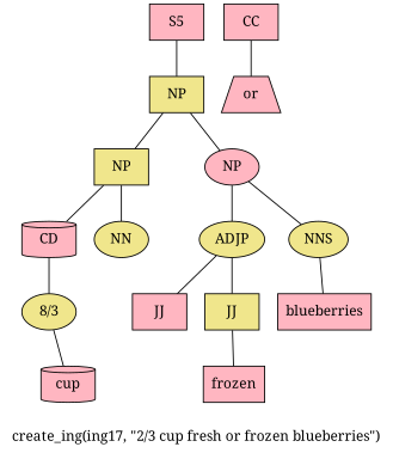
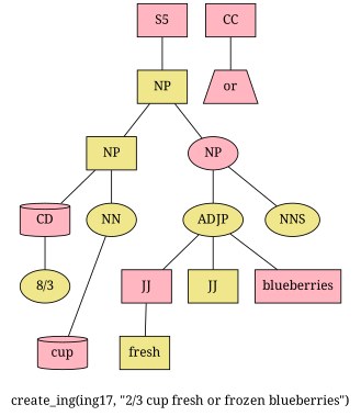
  graph {
    fontname="Noto Serif"
    label="create_ing(ing17, \"2/3 cup fresh or frozen blueberries\")"
    node [fillcolor=lightpink fontname="Noto Serif" shape=box style=filled]
    edge [fontname="Noto Serif"]
    n1 [label=S5]
    n2 [fillcolor=khaki label=NP]
    n3 [fillcolor=khaki label=NP]
    n4 [label=NP shape=ellipse]
    n5 [label=CD shape=cylinder]
    n6 [fillcolor=khaki label=NN shape=ellipse]
    n7 [fillcolor=khaki label=ADJP shape=ellipse]
    n8 [fillcolor=khaki label=NNS shape=ellipse]
    n9 [fillcolor=khaki label="8/3" shape=ellipse]
    n10 [label=cup shape=cylinder]
    n11 [label=JJ]
    n12 [fillcolor=khaki label=JJ]
    n13 [label=blueberries]
+   n14 [fillcolor=khaki label=fresh]
    n15 [label=CC]
    n16 [label=or shape=trapezium]
-   n17 [label=frozen]
    n1 -- n2
    n2 -- n3
    n2 -- n4
    n3 -- n5
    n3 -- n6
    n4 -- n7
    n4 -- n8
    n5 -- n9
-   n9 -- n10
+   n6 -- n10
    n7 -- n11
    n7 -- n12
-   n8 -- n13
-   n12 -- n17
+   n7 -- n13
+   n11 -- n14
    n15 -- n16
  }
